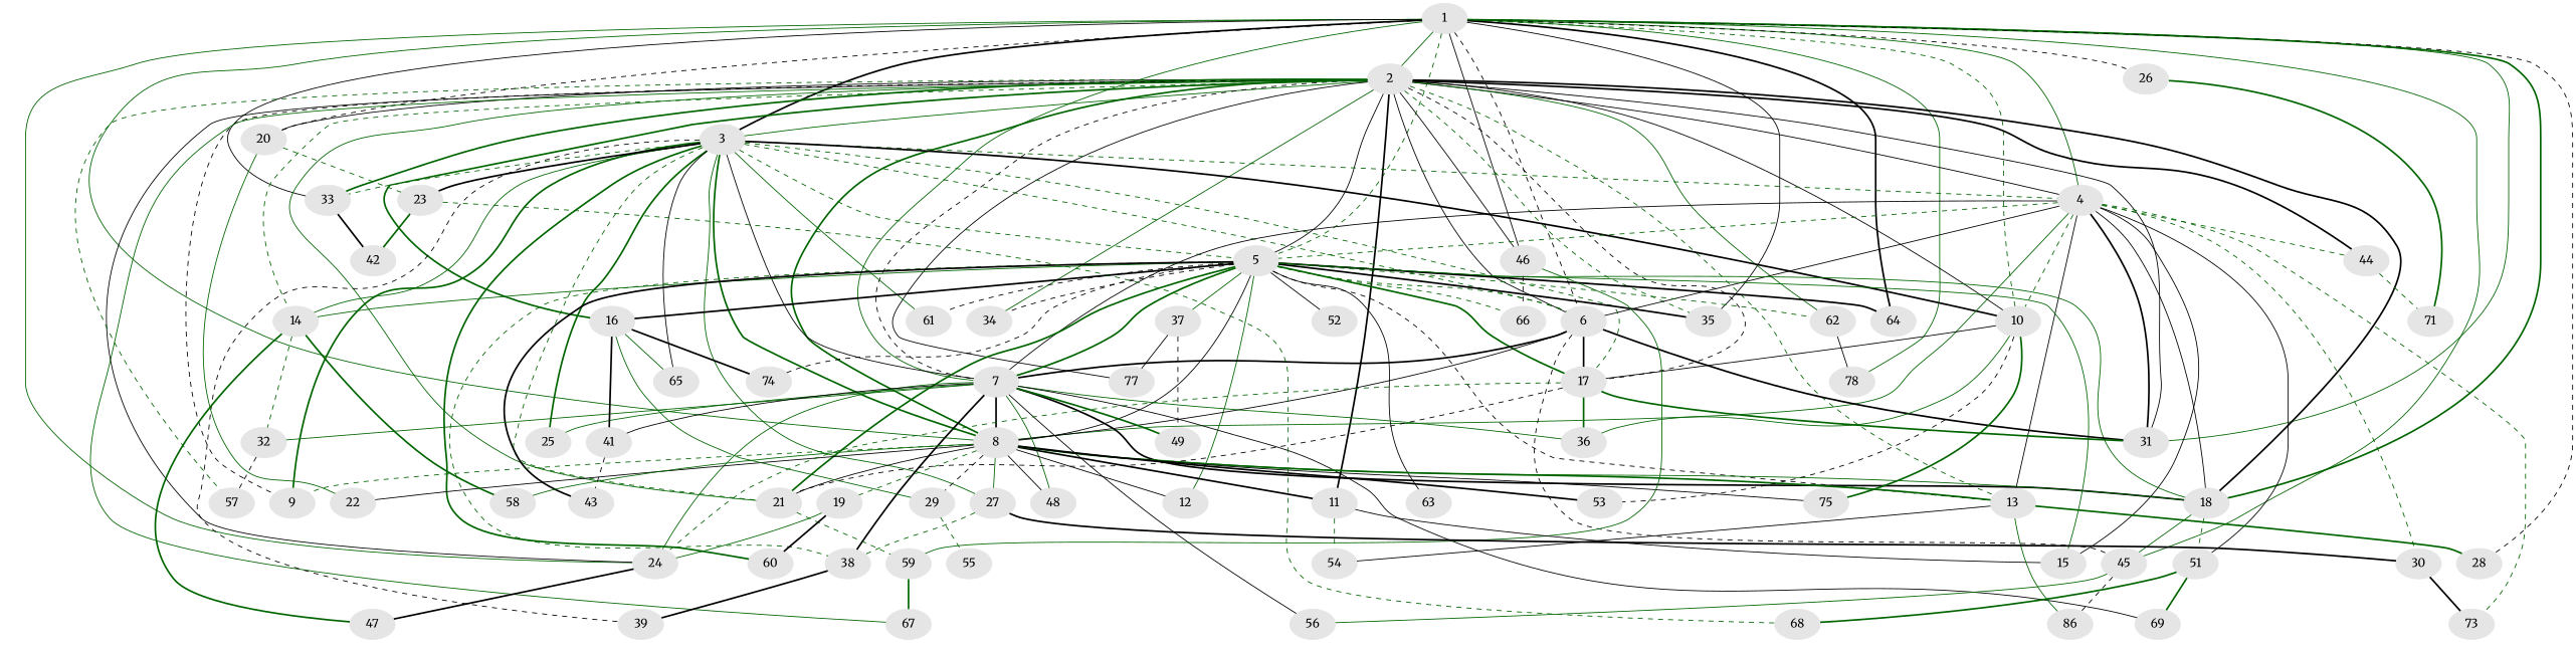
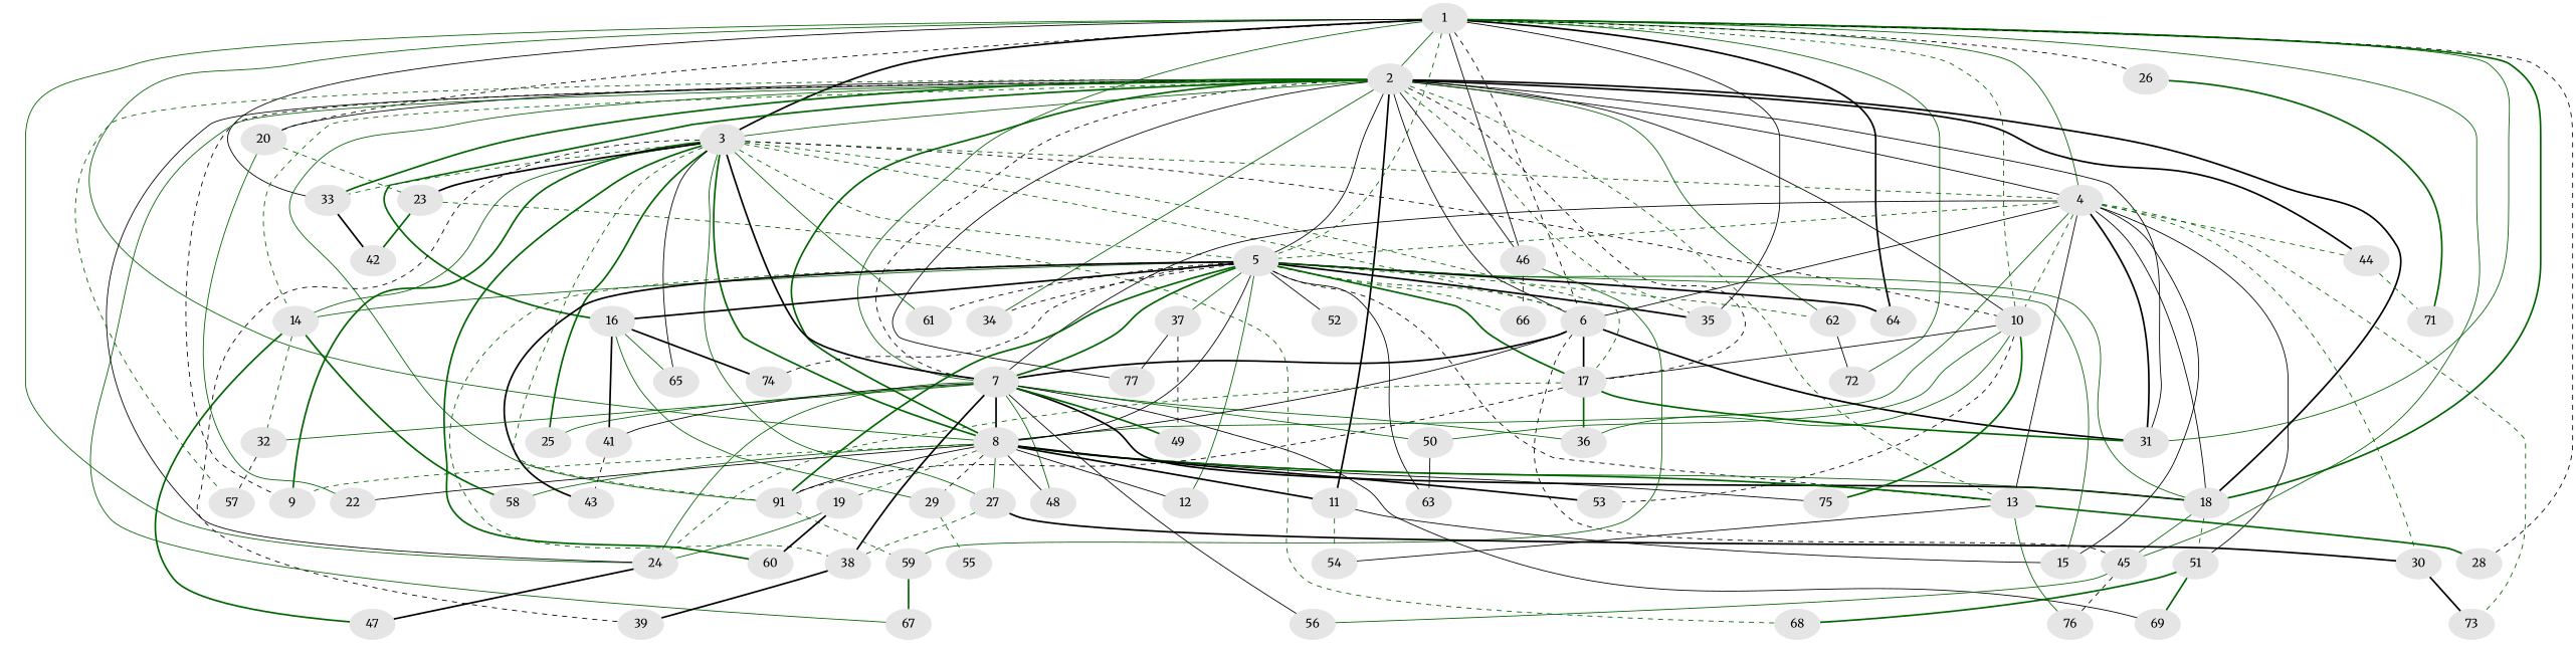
  graph {
    fontname=Merriweather
    node [color=gray90 fontname=Merriweather style=filled]
    edge [color=darkgreen fontname=Merriweather style=solid weight=1.0]
    1
    2
    3
    4
    5
    6
    7
    8
    10
    18
    20
    24
    26
    28
    31
    33
    35
    45
    46
    64
-   72 [label=78]
+   72
    9
    11
    13
    14
    16
    17
-   21
+   21 [label=91]
    34
    44
    57
    62
    67
    n34 [label=77]
    23
    25
    27
    39
    60
    61
    65
    15
    30
    51
    73
    12
    37
    38
    43
    52
    63
    66
    74
    32
    36
    41
    48
    49
+   50
    56
    69
    19
    22
    29
    53
    58
    75
    47
    71
    42
-   76 [label=86]
+   76
    59
    54
    68
    55
    1 -- 2 [weight=4.999999999999999]
    1 -- 3 [color=black style=bold weight=2.0]
    1 -- 4 [weight=2.0]
    1 -- 5 [style=dashed weight=2.0]
    1 -- 6 [color=black style=dashed weight=2.0]
    1 -- 7 [weight=2.0]
    1 -- 8 [weight=4.0]
    1 -- 10 [style=dashed]
    1 -- 18 [style=bold]
    1 -- 20 [color=black style=dashed]
    1 -- 24
    1 -- 26 [color=black style=dashed weight=2.0]
    1 -- 28 [color=black style=dashed]
    1 -- 31
    1 -- 33 [color=black]
    1 -- 35 [color=black]
    1 -- 45
    1 -- 46 [color=black]
    1 -- 64 [color=black style=bold]
    1 -- 72
    2 -- 3 [weight=1.9999999999999998]
    2 -- 4 [color=black weight=1.9999999999999998]
    2 -- 5 [color=black weight=3.9999999999999996]
    2 -- 6 [color=black weight=2.9999999999999996]
    2 -- 7 [color=black style=dashed weight=1.9999999999999998]
    2 -- 8 [style=bold weight=2.9999999999999996]
    2 -- 10 [color=black weight=0.9999999999999999]
    2 -- 18 [color=black style=bold weight=0.9999999999999999]
    2 -- 20 [color=black weight=0.9999999999999999]
    2 -- 24 [color=black weight=0.9999999999999999]
    2 -- 31 [color=black weight=1.9999999999999998]
    2 -- 33 [style=bold weight=2.9999999999999996]
    2 -- 35 [style=dashed weight=1.9999999999999998]
    2 -- 46 [color=black weight=0.9999999999999999]
    2 -- 9 [color=black style=dashed weight=0.9999999999999999]
    2 -- 11 [color=black style=bold weight=0.9999999999999999]
    2 -- 13 [style=dashed weight=0.9999999999999999]
    2 -- 14 [style=dashed weight=1.9999999999999998]
    2 -- 16 [style=bold weight=0.9999999999999999]
    2 -- 17 [color=black style=dashed weight=2.9999999999999996]
    2 -- 21 [weight=1.9999999999999998]
    2 -- 34 [weight=0.9999999999999999]
    2 -- 44 [color=black style=bold weight=0.9999999999999999]
    2 -- 57 [style=dashed weight=0.9999999999999999]
    2 -- 62 [weight=0.9999999999999999]
    2 -- 67 [weight=0.9999999999999999]
    2 -- n34 [color=black weight=0.9999999999999999]
    3 -- 4 [style=dashed]
    3 -- 5 [style=dashed]
    3 -- 6 [style=dashed]
-   3 -- 7 [color=black]
+   3 -- 7 [color=black style=bold]
    3 -- 8 [style=bold weight=4.0]
-   3 -- 10 [color=black style=bold]
+   3 -- 10 [color=black style=dashed]
    3 -- 33 [style=dashed]
    3 -- 9 [style=bold]
    3 -- 14
    3 -- 17 [style=dashed]
    3 -- 21 [style=dashed]
    3 -- 23 [color=black style=bold]
    3 -- 25 [style=bold]
    3 -- 27
    3 -- 39 [color=black style=dashed]
    3 -- 60 [style=bold]
    3 -- 61
    3 -- 65 [color=black]
    4 -- 5 [style=dashed weight=2.0]
    4 -- 6 [color=black]
    4 -- 7 [color=black]
    4 -- 8 [weight=3.0]
    4 -- 10 [style=dashed]
    4 -- 18 [color=black]
    4 -- 31 [color=black style=bold]
    4 -- 13 [color=black]
    4 -- 44 [style=dashed]
    4 -- 15 [color=black]
    4 -- 30 [style=dashed]
    4 -- 51 [color=black]
    4 -- 73 [style=dashed]
    5 -- 6 [style=dashed]
    5 -- 7 [style=bold]
    5 -- 8 [color=black weight=3.0]
    5 -- 18
    5 -- 35 [color=black style=bold]
    5 -- 64 [color=black style=bold]
    5 -- 13 [color=black style=dashed]
    5 -- 14 [weight=2.0]
    5 -- 16 [color=black style=bold]
    5 -- 17 [style=bold]
    5 -- 21 [style=bold]
    5 -- 34 [color=black style=dashed]
    5 -- 62 [style=dashed]
    5 -- 61 [color=black style=dashed]
    5 -- 15
    5 -- 12
    5 -- 37
    5 -- 38 [style=dashed]
    5 -- 43 [color=black style=bold]
    5 -- 52 [color=black]
    5 -- 63 [color=black]
    5 -- 66 [style=dashed]
    5 -- 74 [color=black style=dashed]
    6 -- 7 [color=black style=bold]
    6 -- 8 [color=black weight=2.0]
    6 -- 31 [color=black style=bold]
    6 -- 45 [color=black style=dashed]
    6 -- 17 [color=black style=bold weight=8.0]
    7 -- 8 [color=black style=bold weight=3.0]
    7 -- 18 [color=black style=bold]
    7 -- 24
    7 -- 25
    7 -- 38 [color=black style=bold weight=2.0]
    7 -- 32
    7 -- 36
    7 -- 41 [color=black]
    7 -- 48
    7 -- 49 [style=bold]
+   7 -- 50 [weight=3.0]
    7 -- 56 [color=black]
    7 -- 69 [color=black]
    8 -- 18
    8 -- 9 [style=dashed]
    8 -- 11 [color=black style=bold weight=2.0]
    8 -- 13 [style=bold]
    8 -- 21 [color=black]
    8 -- 27
    8 -- 12 [color=black]
    8 -- 48 [color=black]
    8 -- 19 [style=dashed weight=2.0]
    8 -- 22 [color=black]
    8 -- 29 [color=black style=dashed]
    8 -- 53 [color=black style=bold]
    8 -- 58
    8 -- 75 [color=black]
    10 -- 17 [color=black weight=2.0]
    10 -- 36
+   10 -- 50
    10 -- 53 [color=black style=dashed]
    10 -- 75 [style=bold]
    18 -- 45
    18 -- 51 [style=dashed]
    20 -- 23 [style=dashed]
    20 -- 22
    24 -- 47 [color=black style=bold]
    26 -- 71 [style=bold]
    33 -- 42 [color=black style=bold]
    45 -- 56
    45 -- 76 [color=black style=dashed]
    46 -- 66 [color=black style=dashed]
    46 -- 59
    11 -- 15 [color=black]
    11 -- 54 [style=dashed]
    13 -- 28 [style=bold]
    13 -- 76
    13 -- 54 [color=black]
    14 -- 32 [style=dashed]
    14 -- 58 [style=bold]
    14 -- 47 [style=bold]
    16 -- 65
    16 -- 74 [color=black style=bold]
    16 -- 41 [color=black style=bold]
    16 -- 29
    17 -- 24 [style=dashed]
    17 -- 31 [style=bold]
    17 -- 21 [color=black style=dashed]
    17 -- 36 [style=bold]
    21 -- 59 [style=dashed]
    44 -- 71 [style=dashed]
    62 -- 72 [color=black]
    23 -- 42 [style=bold]
    23 -- 68 [style=dashed]
    27 -- 30 [color=black style=bold]
    27 -- 38 [style=dashed]
    30 -- 73 [color=black style=bold]
    51 -- 69 [style=bold]
    51 -- 68 [style=bold]
    37 -- n34 [color=black]
    37 -- 49 [color=black style=dashed]
    38 -- 39 [color=black style=bold]
    32 -- 57 [color=black style=dashed]
    41 -- 43 [color=black style=dashed]
+   50 -- 63 [color=black]
    19 -- 24
    19 -- 60 [color=black style=bold]
    29 -- 55 [style=dashed]
    59 -- 67 [style=bold]
  }
